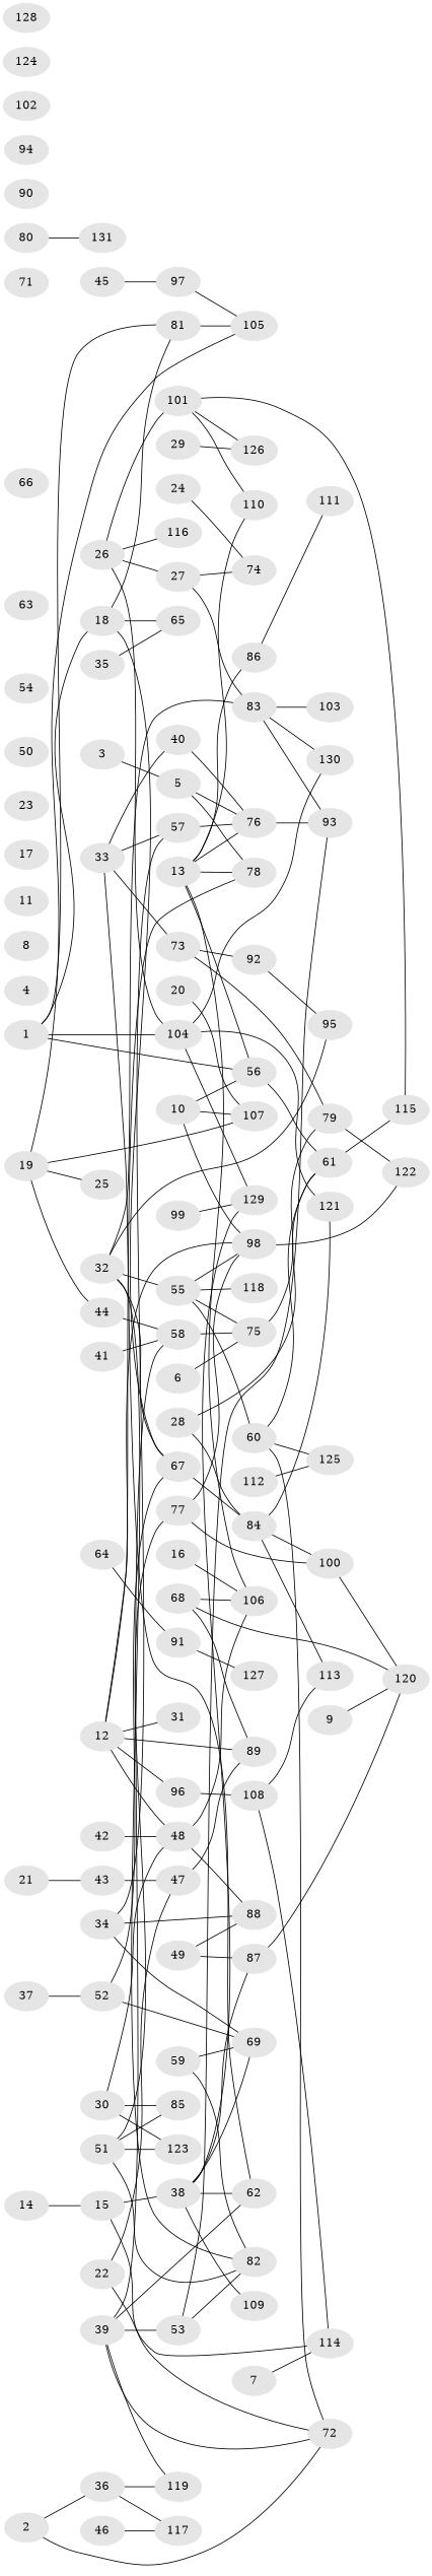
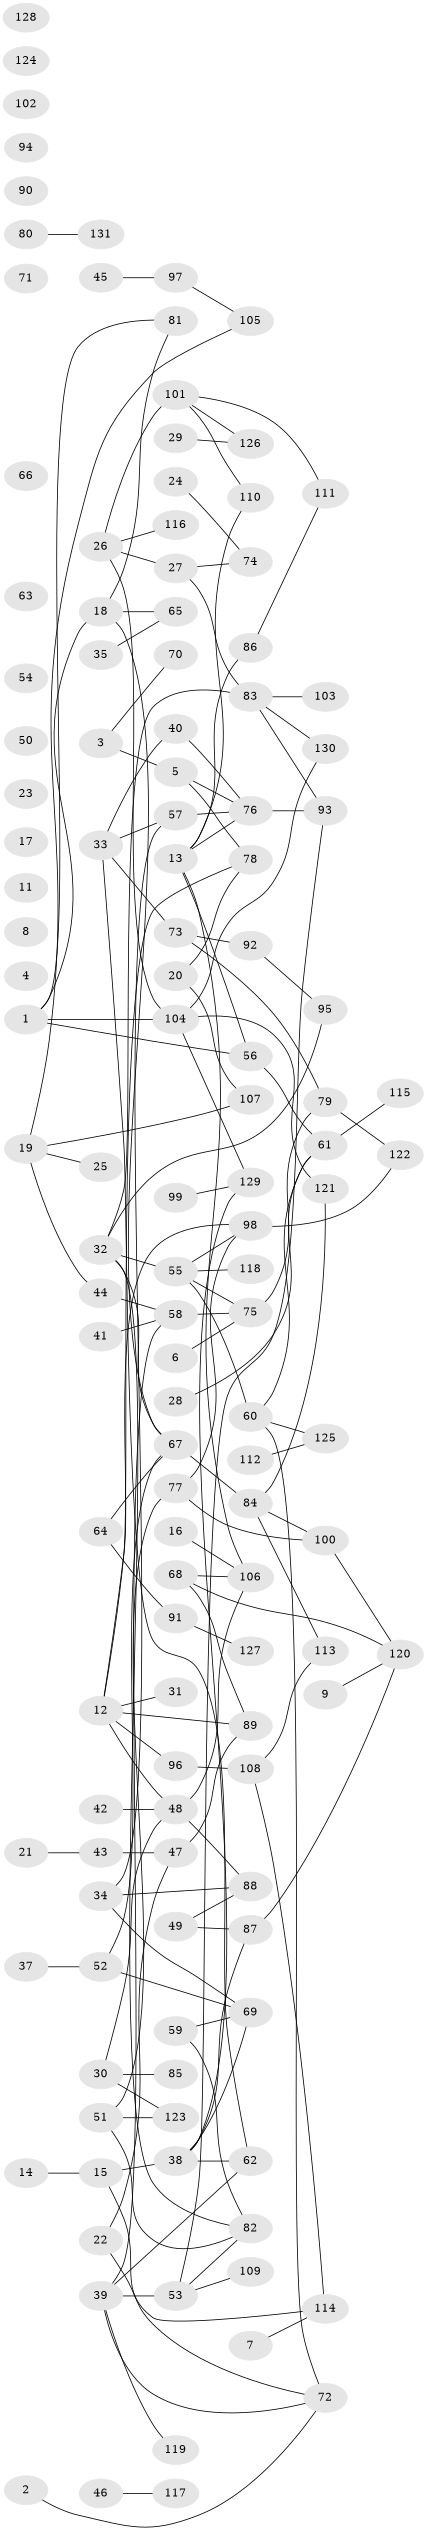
  graph {
    rankdir=LR
    node [color=gray90 style=filled]
    1
    18
    56
    81
    104
    65
    67
    61
    105
    129
    130
    121
    2
-   36
    72
    117
    119
    3
    5
+   70
    76
    78
    4
    93
    6
    75
    79
    7
    114
    8
    9
    120
-   10
    98
    107
    122
    11
    12
    31
    48
    89
    96
    106
    88
    108
    13
    86
    110
    111
    14
    15
    38
    69
    62
    87
    109
    16
    17
    19
    25
    44
    58
    20
    21
    43
    47
    22
    23
    24
    74
    26
    27
    101
    116
    83
    126
    115
    103
    28
    84
    100
    113
    29
    30
    85
    123
    32
    55
    82
    95
    60
    118
    33
    40
    57
    73
    92
    34
    35
    37
    52
    39
    53
    41
    42
    45
    97
    46
    49
    50
    51
    77
    54
    125
    59
    63
    64
    91
    127
    66
    68
    71
    80
    131
    90
    94
    99
    102
    112
    124
    128
    1 -- 18
    1 -- 56
    1 -- 81
    1 -- 104
    18 -- 81
    18 -- 65
    18 -- 67
    56 -- 61
-   81 -- 105
    104 -- 129
    104 -- 130
    104 -- 121
    67 -- 84
    61 -- 115
-   2 -- 36
    2 -- 72
-   36 -- 117
-   36 -- 119
    3 -- 5
+   3 -- 70
    5 -- 76
    5 -- 78
    76 -- 93
    6 -- 75
    75 -- 79
    79 -- 122
    7 -- 114
    9 -- 120
-   10 -- 56
-   10 -- 98
-   10 -- 107
    98 -- 122
    12 -- 78
    12 -- 98
    12 -- 31
    12 -- 48
    12 -- 89
    12 -- 96
    48 -- 106
    48 -- 88
    96 -- 108
    108 -- 114
    108 -- 113
    13 -- 56
    13 -- 76
    13 -- 106
    13 -- 86
    13 -- 110
    86 -- 111
    14 -- 15
    15 -- 114
    15 -- 38
    38 -- 129
    38 -- 69
    38 -- 62
    38 -- 87
-   38 -- 109
+   53 -- 109
    87 -- 120
    16 -- 106
    19 -- 105
    19 -- 107
    19 -- 25
    19 -- 44
    44 -- 58
    58 -- 75
-   13 -- 78
+   20 -- 78
    20 -- 107
    21 -- 43
    43 -- 47
    47 -- 89
    22 -- 72
    22 -- 47
    24 -- 74
    26 -- 104
    26 -- 27
    26 -- 101
    26 -- 116
    27 -- 74
    27 -- 83
    101 -- 110
    101 -- 126
-   101 -- 115
+   101 -- 111
    83 -- 130
    83 -- 93
    83 -- 103
    28 -- 61
-   28 -- 84
    84 -- 121
    84 -- 100
    84 -- 113
    100 -- 120
    29 -- 126
    30 -- 48
    30 -- 85
    30 -- 123
    32 -- 67
    32 -- 83
    32 -- 55
    32 -- 82
    32 -- 95
    55 -- 75
    55 -- 98
    55 -- 60
    55 -- 118
    60 -- 61
    60 -- 72
    60 -- 125
    33 -- 62
    33 -- 40
    33 -- 57
    33 -- 73
    40 -- 76
    57 -- 76
    73 -- 79
    73 -- 92
    92 -- 95
    34 -- 88
    34 -- 69
    34 -- 57
    35 -- 65
    37 -- 52
    52 -- 67
    52 -- 69
    39 -- 72
    39 -- 119
    39 -- 62
    39 -- 58
    39 -- 53
    53 -- 93
    53 -- 82
    41 -- 58
    42 -- 48
    45 -- 97
    97 -- 105
    46 -- 117
    49 -- 88
    49 -- 87
-   51 -- 85
    51 -- 123
    51 -- 82
    51 -- 77
    77 -- 98
    77 -- 100
    59 -- 69
    59 -- 82
+   64 -- 67
    64 -- 91
    91 -- 127
    68 -- 120
    68 -- 89
    68 -- 106
    80 -- 131
    99 -- 129
    112 -- 125
  }
